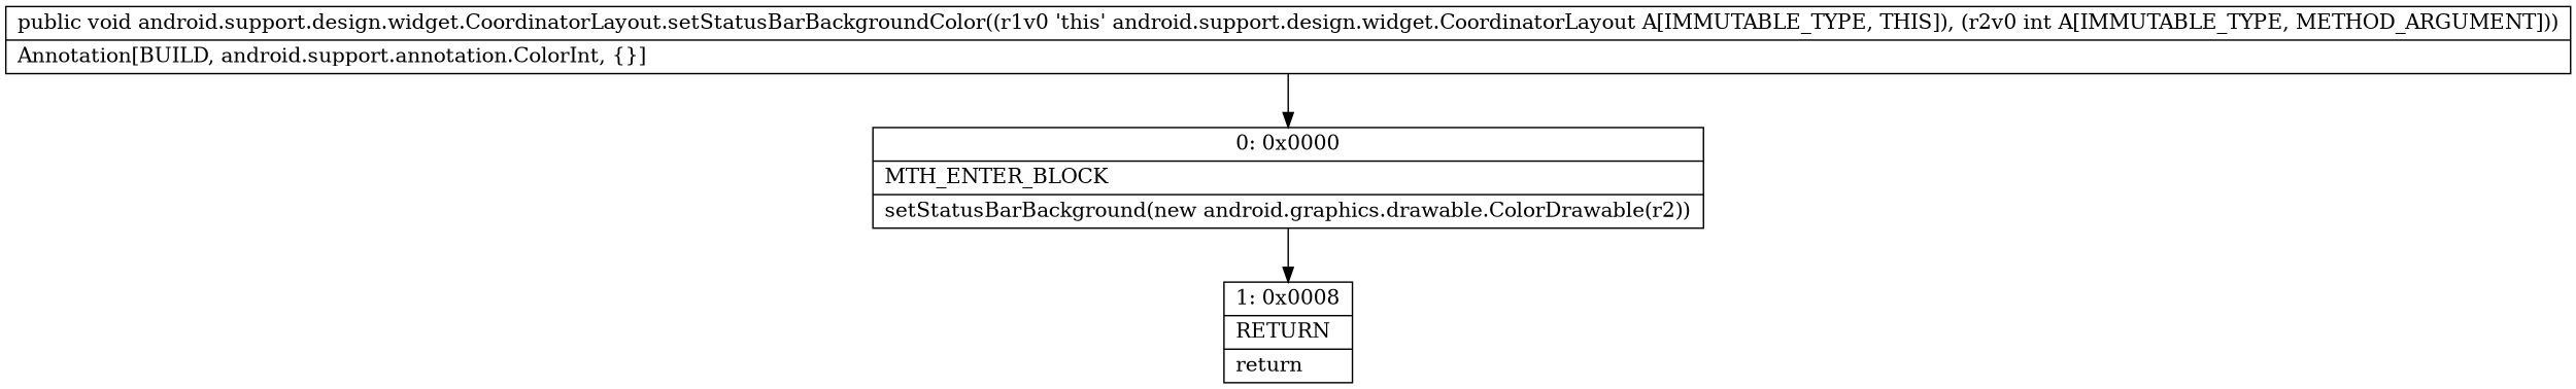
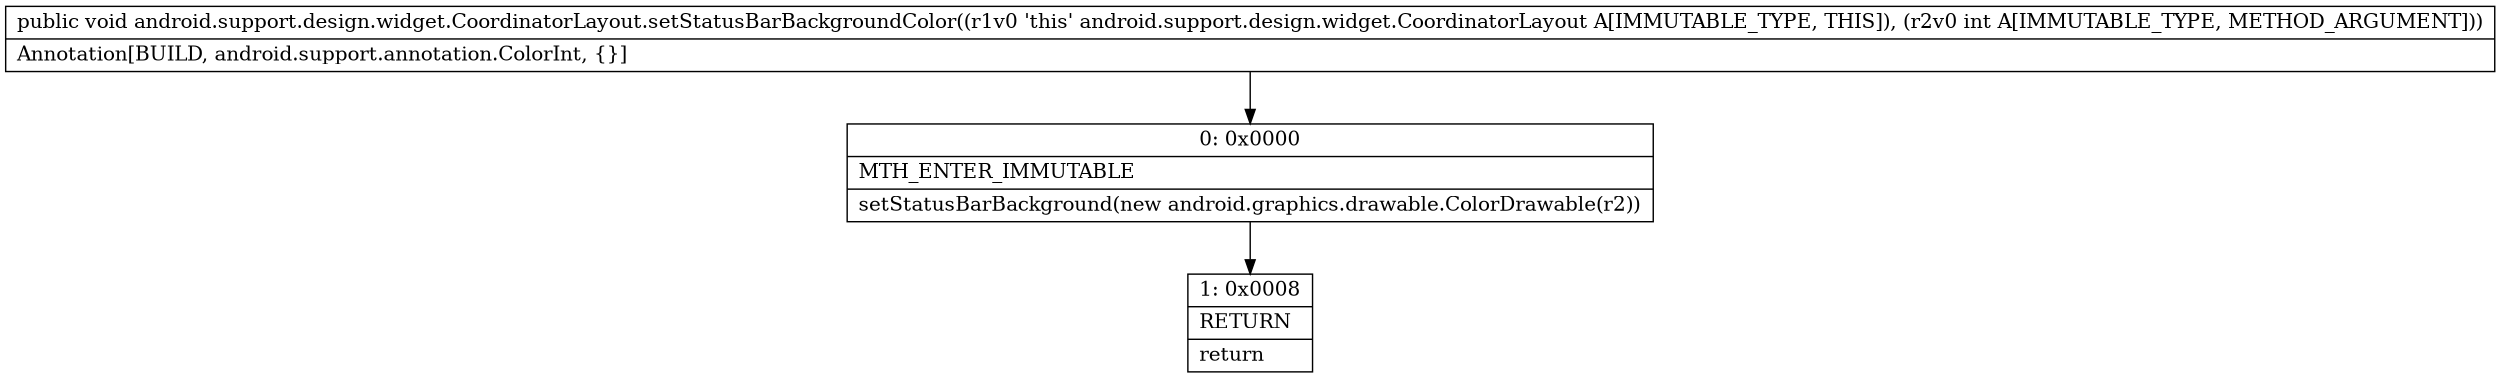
  digraph {
    node [shape=record]
-   n1 [label="{0\:\ 0x0000|MTH_ENTER_BLOCK\l|setStatusBarBackground(new android.graphics.drawable.ColorDrawable(r2))\l}"]
+   n1 [label="{0\:\ 0x0000|MTH_ENTER_IMMUTABLE\l|setStatusBarBackground(new android.graphics.drawable.ColorDrawable(r2))\l}"]
    n2 [label="{1\:\ 0x0008|RETURN\l|return\l}"]
    n3 [label="{public void android.support.design.widget.CoordinatorLayout.setStatusBarBackgroundColor((r1v0 'this' android.support.design.widget.CoordinatorLayout A[IMMUTABLE_TYPE, THIS]), (r2v0 int A[IMMUTABLE_TYPE, METHOD_ARGUMENT]))  | Annotation[BUILD, android.support.annotation.ColorInt, \{\}]\l}"]
    n1 -> n2
    n3 -> n1
  }
